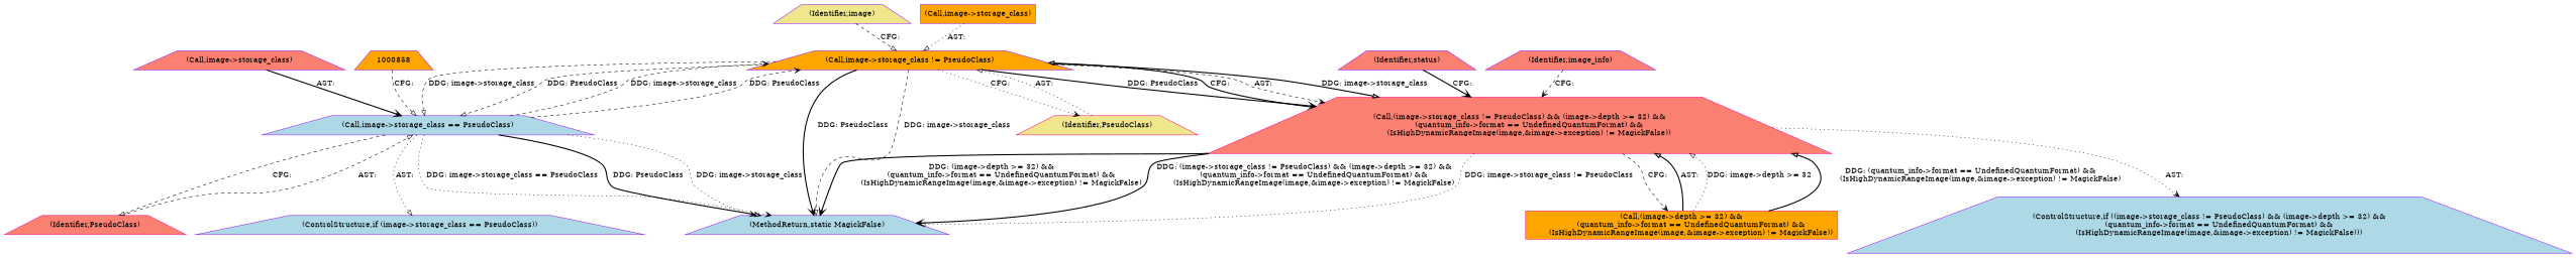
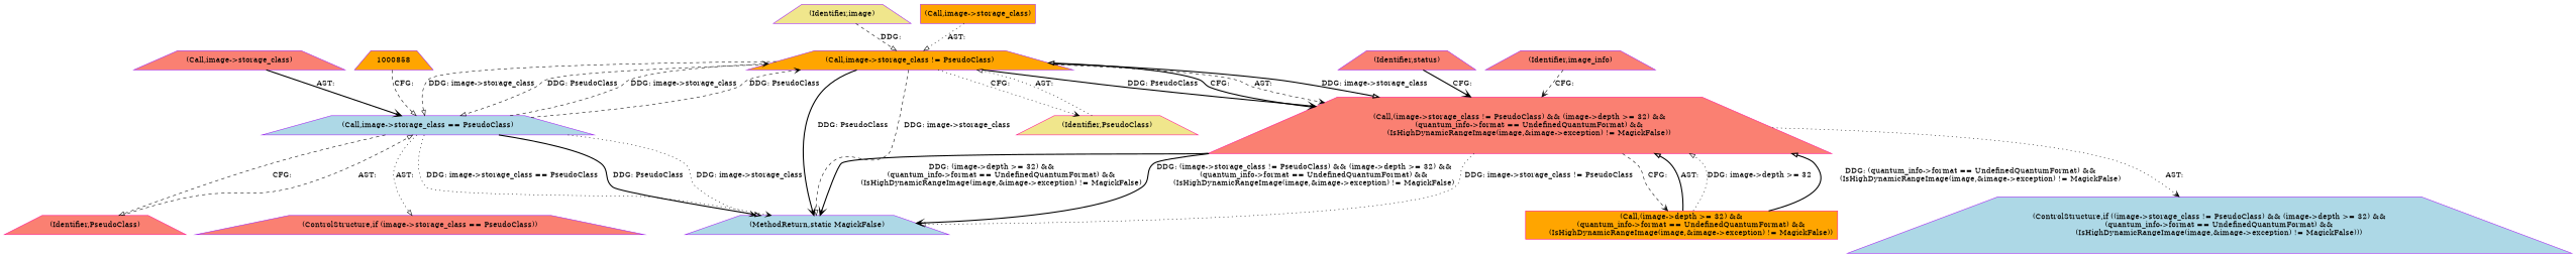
  digraph {
    node [color=purple fillcolor=salmon shape=trapezium style=filled]
    edge [arrowhead=onormal style=dashed]
    n1 [fillcolor=orange label="(Call,image->storage_class != PseudoClass)"]
    n2 [fillcolor=lightblue label="(Call,image->storage_class == PseudoClass)"]
    n3 [color=deeppink label="(Call,(image->storage_class != PseudoClass) && (image->depth >= 32) &&\n        (quantum_info->format == UndefinedQuantumFormat) &&\n        (IsHighDynamicRangeImage(image,&image->exception) != MagickFalse))"]
    n4 [fillcolor=lightblue label="(MethodReturn,static MagickFalse)"]
    n5 [color=deeppink fillcolor=khaki label="(Identifier,PseudoClass)"]
    n6 [color=deeppink label="(Identifier,PseudoClass)"]
-   n7 [fillcolor=lightblue label="(ControlStructure,if (image->storage_class == PseudoClass))"]
+   n7 [label="(ControlStructure,if (image->storage_class == PseudoClass))"]
    n8 [color=deeppink fillcolor=orange label="(Call,(image->depth >= 32) &&\n        (quantum_info->format == UndefinedQuantumFormat) &&\n        (IsHighDynamicRangeImage(image,&image->exception) != MagickFalse))" shape=box]
    n9 [fillcolor=lightblue label="(ControlStructure,if ((image->storage_class != PseudoClass) && (image->depth >= 32) &&\n        (quantum_info->format == UndefinedQuantumFormat) &&\n        (IsHighDynamicRangeImage(image,&image->exception) != MagickFalse)))"]
    n10 [label="(Call,image->storage_class)"]
    n11 [fillcolor=khaki label="(Identifier,image)"]
    n12 [label="(Identifier,status)"]
    n13 [label="(Identifier,image_info)"]
    n14 [fillcolor=orange label="(Call,image->storage_class)" shape=box]
    1000858 [fillcolor=orange]
    n1 -> n2 [label="DDG: image->storage_class"]
    n1 -> n2 [label="DDG: PseudoClass"]
    n1 -> n3 [arrowhead=vee label="AST: "]
    n1 -> n3 [label="DDG: image->storage_class" style=bold]
    n1 -> n3 [arrowhead=vee label="DDG: PseudoClass" style=bold]
    n1 -> n4 [arrowhead=vee label="DDG: PseudoClass" style=bold]
    n1 -> n4 [label="DDG: image->storage_class"]
    n1 -> n5 [arrowhead=vee label="CFG: " style=dotted]
    n2 -> n1 [arrowhead=vee label="DDG: image->storage_class"]
    n2 -> n1 [arrowhead=vee label="DDG: PseudoClass"]
    n2 -> n4 [label="DDG: PseudoClass" style=bold]
    n2 -> n4 [arrowhead=vee label="DDG: image->storage_class" style=dotted]
    n2 -> n4 [arrowhead=vee label="DDG: image->storage_class == PseudoClass" style=dotted]
    n2 -> n6 [label="CFG: "]
    n2 -> n7 [label="AST: " style=dotted]
    n3 -> n1 [label="CFG: " style=bold]
    n3 -> n4 [arrowhead=vee label="DDG: (image->depth >= 32) &&\n        (quantum_info->format == UndefinedQuantumFormat) &&\n        (IsHighDynamicRangeImage(image,&image->exception) != MagickFalse)" style=bold]
    n3 -> n4 [arrowhead=vee label="DDG: (image->storage_class != PseudoClass) && (image->depth >= 32) &&\n        (quantum_info->format == UndefinedQuantumFormat) &&\n        (IsHighDynamicRangeImage(image,&image->exception) != MagickFalse)" style=bold]
    n3 -> n4 [label="DDG: image->storage_class != PseudoClass" style=dotted]
    n3 -> n8 [arrowhead=vee label="CFG: "]
    n3 -> n9 [arrowhead=vee label="AST: " style=dotted]
    n5 -> n1 [label="AST: " style=dotted]
    n6 -> n2 [label="AST: "]
    n8 -> n3 [label="AST: " style=bold]
    n8 -> n3 [label="DDG: image->depth >= 32" style=dotted]
    n8 -> n3 [label="DDG: (quantum_info->format == UndefinedQuantumFormat) &&\n        (IsHighDynamicRangeImage(image,&image->exception) != MagickFalse)" style=bold]
    n10 -> n2 [arrowhead=vee label="AST: " style=bold]
-   n11 -> n1 [label="CFG: "]
+   n11 -> n1 [label="DDG: "]
    n12 -> n3 [arrowhead=vee label="CFG: " style=bold]
    n13 -> n3 [arrowhead=vee label="CFG: "]
    n14 -> n1 [label="AST: " style=dotted]
    1000858 -> n2 [label="CFG: "]
  }
